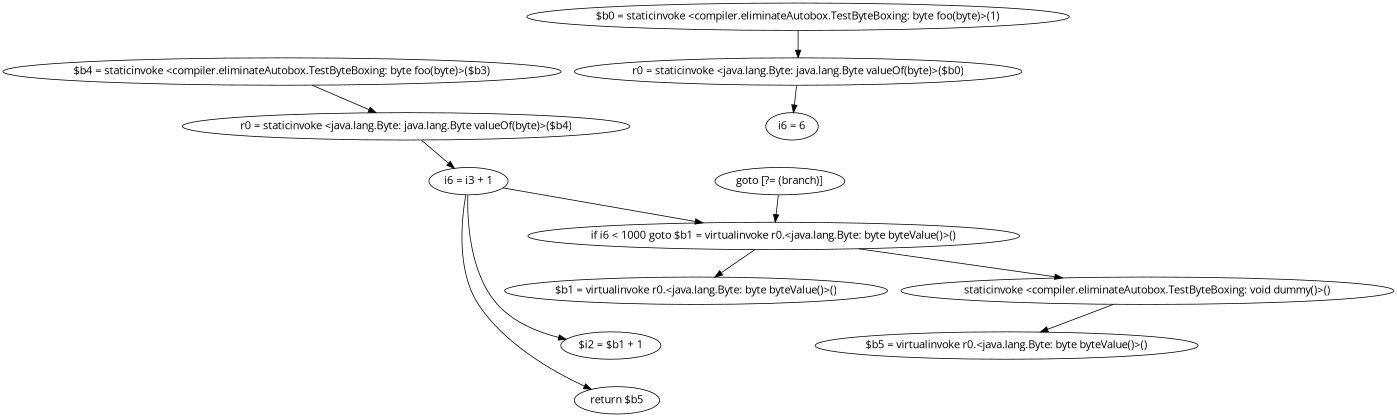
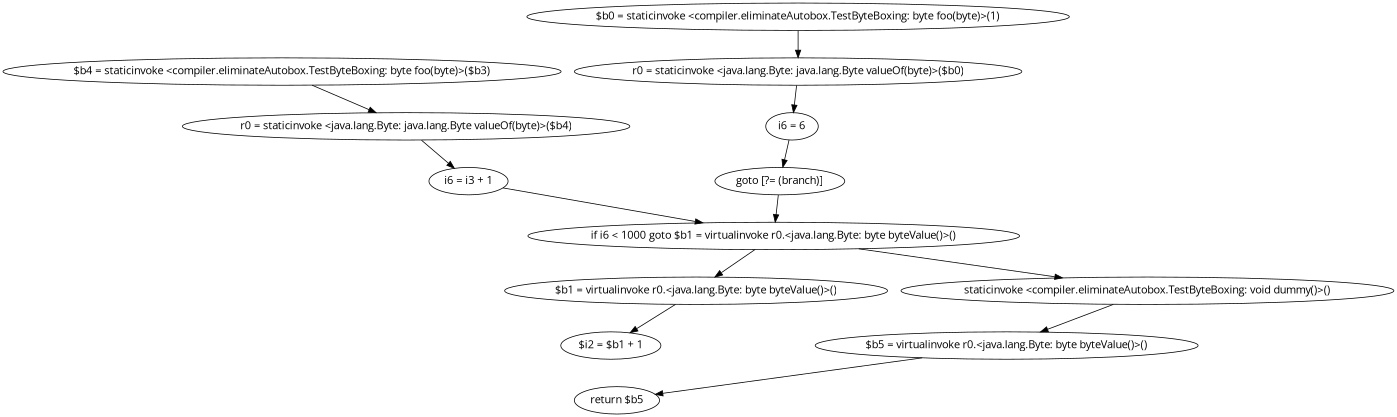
  digraph {
    fontname="Open Sans"
    node [fontname="Open Sans"]
    edge [fontname="Open Sans"]
    "$b0 = staticinvoke <compiler.eliminateAutobox.TestByteBoxing: byte foo(byte)>(1)"
    "r0 = staticinvoke <java.lang.Byte: java.lang.Byte valueOf(byte)>($b0)"
    n3 [label="i6 = 6"]
    "goto [?= (branch)]"
    "if i6 < 1000 goto $b1 = virtualinvoke r0.<java.lang.Byte: byte byteValue()>()"
    "$b1 = virtualinvoke r0.<java.lang.Byte: byte byteValue()>()"
    "staticinvoke <compiler.eliminateAutobox.TestByteBoxing: void dummy()>()"
    "$i2 = $b1 + 1"
    "$b4 = staticinvoke <compiler.eliminateAutobox.TestByteBoxing: byte foo(byte)>($b3)"
    "r0 = staticinvoke <java.lang.Byte: java.lang.Byte valueOf(byte)>($b4)"
    n11 [label="i6 = i3 + 1"]
    "$b5 = virtualinvoke r0.<java.lang.Byte: byte byteValue()>()"
    "return $b5"
    "$b0 = staticinvoke <compiler.eliminateAutobox.TestByteBoxing: byte foo(byte)>(1)" -> "r0 = staticinvoke <java.lang.Byte: java.lang.Byte valueOf(byte)>($b0)"
    "r0 = staticinvoke <java.lang.Byte: java.lang.Byte valueOf(byte)>($b0)" -> n3
+   n3 -> "goto [?= (branch)]"
    "goto [?= (branch)]" -> "if i6 < 1000 goto $b1 = virtualinvoke r0.<java.lang.Byte: byte byteValue()>()"
    "if i6 < 1000 goto $b1 = virtualinvoke r0.<java.lang.Byte: byte byteValue()>()" -> "$b1 = virtualinvoke r0.<java.lang.Byte: byte byteValue()>()"
    "if i6 < 1000 goto $b1 = virtualinvoke r0.<java.lang.Byte: byte byteValue()>()" -> "staticinvoke <compiler.eliminateAutobox.TestByteBoxing: void dummy()>()"
-   n11 -> "$i2 = $b1 + 1"
+   "$b1 = virtualinvoke r0.<java.lang.Byte: byte byteValue()>()" -> "$i2 = $b1 + 1"
    "staticinvoke <compiler.eliminateAutobox.TestByteBoxing: void dummy()>()" -> "$b5 = virtualinvoke r0.<java.lang.Byte: byte byteValue()>()"
    "$b4 = staticinvoke <compiler.eliminateAutobox.TestByteBoxing: byte foo(byte)>($b3)" -> "r0 = staticinvoke <java.lang.Byte: java.lang.Byte valueOf(byte)>($b4)"
    "r0 = staticinvoke <java.lang.Byte: java.lang.Byte valueOf(byte)>($b4)" -> n11
    n11 -> "if i6 < 1000 goto $b1 = virtualinvoke r0.<java.lang.Byte: byte byteValue()>()"
-   n11 -> "return $b5"
+   "$b5 = virtualinvoke r0.<java.lang.Byte: byte byteValue()>()" -> "return $b5"
  }
